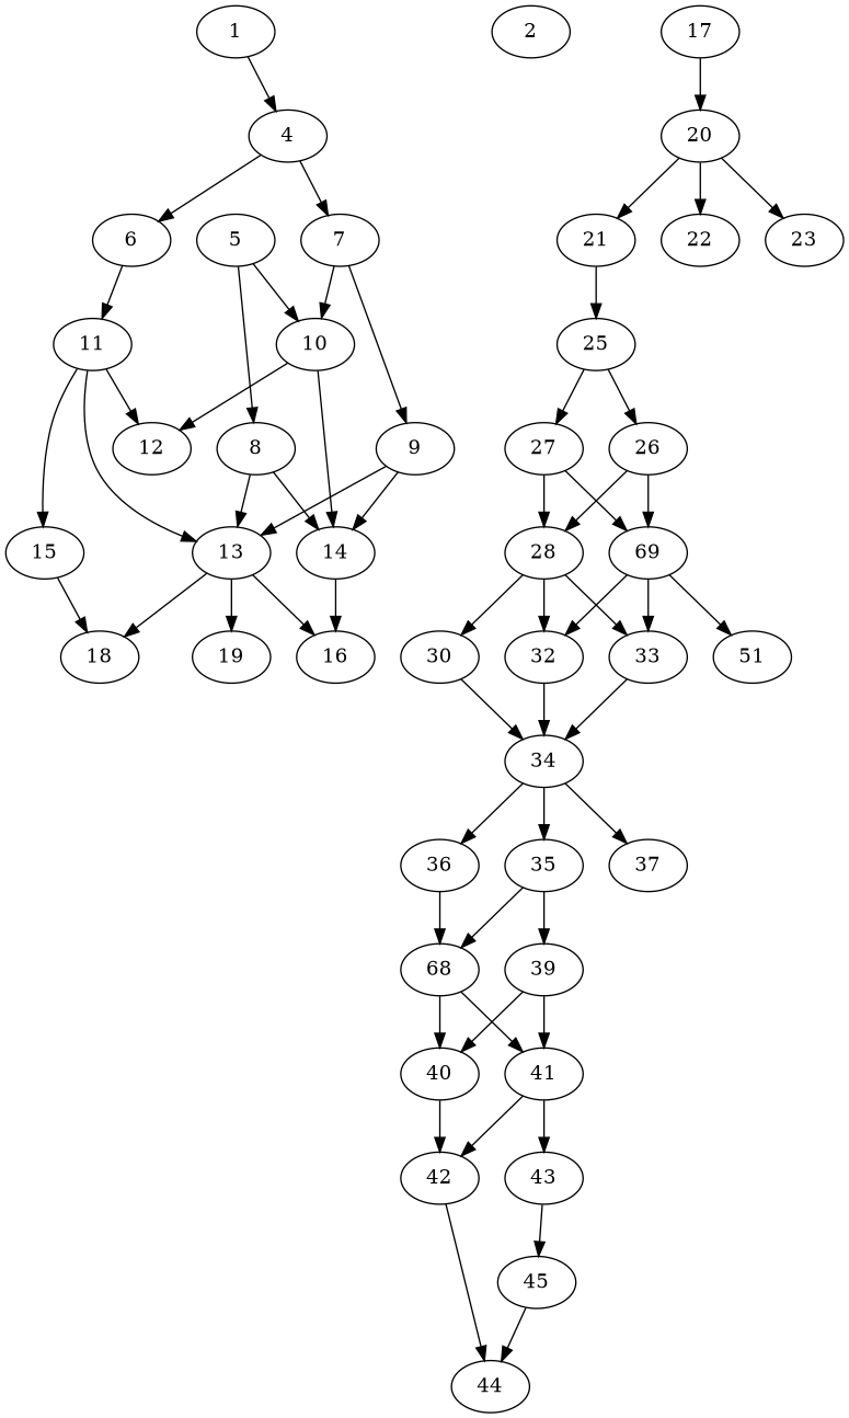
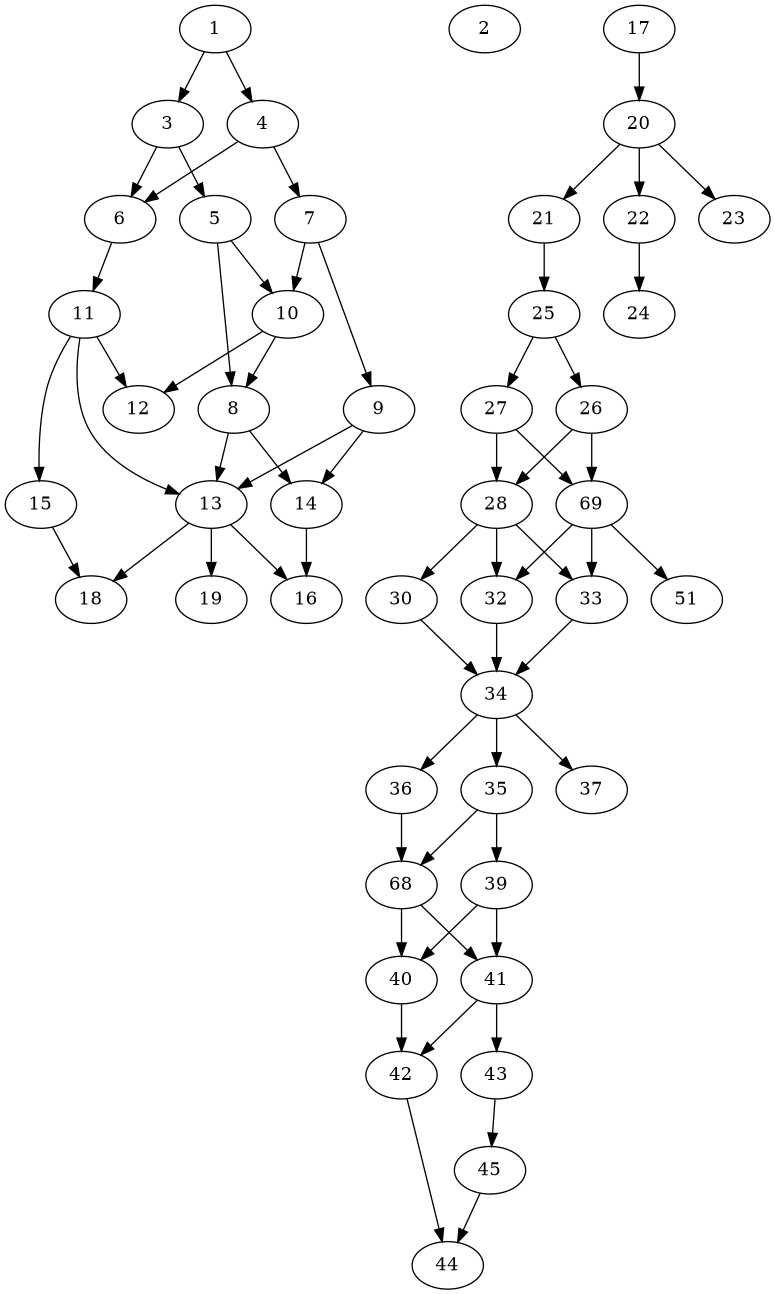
  digraph {
    node [alpha=0.11]
    1 [alpha=0.05 expect_size=45106176]
+   3 [expect_size=5408768]
    4 [expect_size=39429120]
    5 [alpha=0.18 expect_size=28409856]
    6 [alpha=0.18 expect_size=6552576]
    7 [alpha=0.09 expect_size=46337024]
    8 [alpha=0.15 expect_size=22259712]
    10 [alpha=0.15 expect_size=38770688]
    11 [alpha=0.01 expect_size=50477056]
    9 [alpha=0.08 expect_size=15531008]
    2 [alpha=0.09 expect_size=32660480]
    13 [expect_size=35957760]
    14 [alpha=0.03 expect_size=14273536]
    12 [alpha=0.03 expect_size=13943808]
    15 [alpha=0.03 expect_size=40926208]
    16 [alpha=0.02 expect_size=36701184]
    18 [alpha=0.08 expect_size=6091776]
    19 [alpha=0.15 expect_size=42461184]
    17 [alpha=0.03 expect_size=32433152]
    20 [alpha=0.06 expect_size=13965312]
    21 [alpha=0.14 expect_size=48879616]
    22 [alpha=0.13 expect_size=51808256]
    23 [alpha=0.13 expect_size=12099584]
    25 [expect_size=44997632]
+   24 [alpha=0.07 expect_size=38116352]
    27 [alpha=0.18 expect_size=8863744]
    26 [alpha=0.16 expect_size=51405824]
    28 [alpha=0.07 expect_size=16374784]
    n29 [alpha=0.01 expect_size=36022272 label=69]
    30 [alpha=0.09 expect_size=23231488]
    32 [alpha=0.06 expect_size=22033408]
    33 [alpha=0.10 expect_size=6535168]
    n33 [alpha=0.16 expect_size=36738048 label=51]
    34 [alpha=0.18 expect_size=37597184]
    35 [alpha=0.00 expect_size=7845888]
    36 [alpha=0.16 expect_size=34823168]
    37 [alpha=0.04 expect_size=25466880]
    n38 [expect_size=20872192 label=68]
    39 [alpha=0.15 expect_size=38054912]
    40 [alpha=0.02 expect_size=40119296]
    41 [alpha=0.08 expect_size=13407232]
    42 [alpha=0.14 expect_size=50338816]
    43 [alpha=0.02 expect_size=18057216]
    44 [alpha=0.05 expect_size=41651200]
    45 [alpha=0.04 expect_size=35778560]
+   1 -> 3
    1 -> 4
+   3 -> 5
+   3 -> 6
    4 -> 6
    4 -> 7
    5 -> 8
    5 -> 10
    6 -> 11
    7 -> 10
    7 -> 9
    8 -> 13
    8 -> 14
-   10 -> 14
+   10 -> 8
    10 -> 12
    11 -> 13
    11 -> 12
    11 -> 15
    9 -> 13
    9 -> 14
    13 -> 16
    13 -> 18
    13 -> 19
    14 -> 16
    15 -> 18
    17 -> 20
    20 -> 21
    20 -> 22
    20 -> 23
    21 -> 25
+   22 -> 24
    25 -> 27
    25 -> 26
    27 -> 28
    27 -> n29
    26 -> 28
    26 -> n29
    28 -> 30
    28 -> 32
    28 -> 33
    n29 -> 32
    n29 -> 33
    n29 -> n33
    30 -> 34
    32 -> 34
    33 -> 34
    34 -> 35
    34 -> 36
    34 -> 37
    35 -> n38
    35 -> 39
    36 -> n38
    n38 -> 40
    n38 -> 41
    39 -> 40
    39 -> 41
    40 -> 42
    41 -> 42
    41 -> 43
    42 -> 44
    43 -> 45
    45 -> 44
  }
